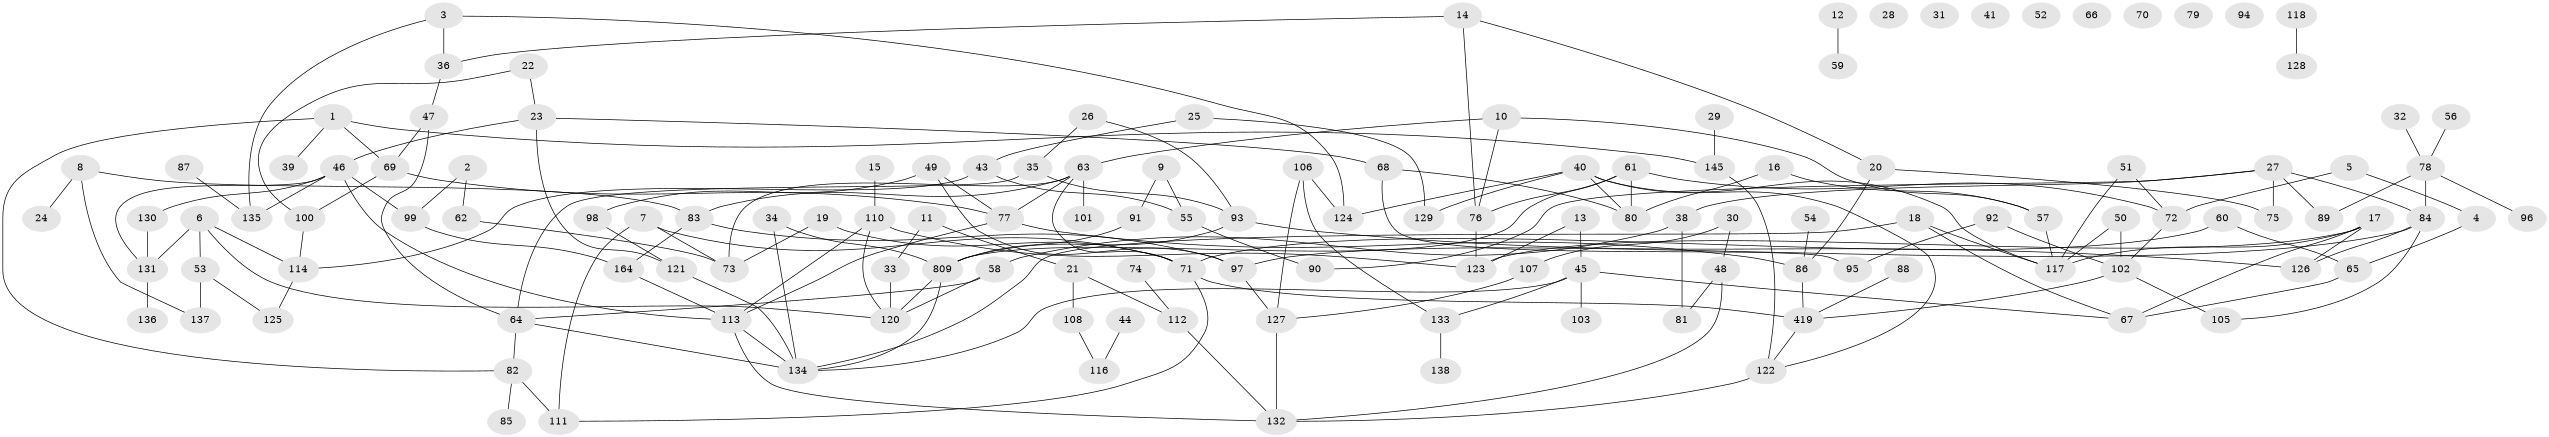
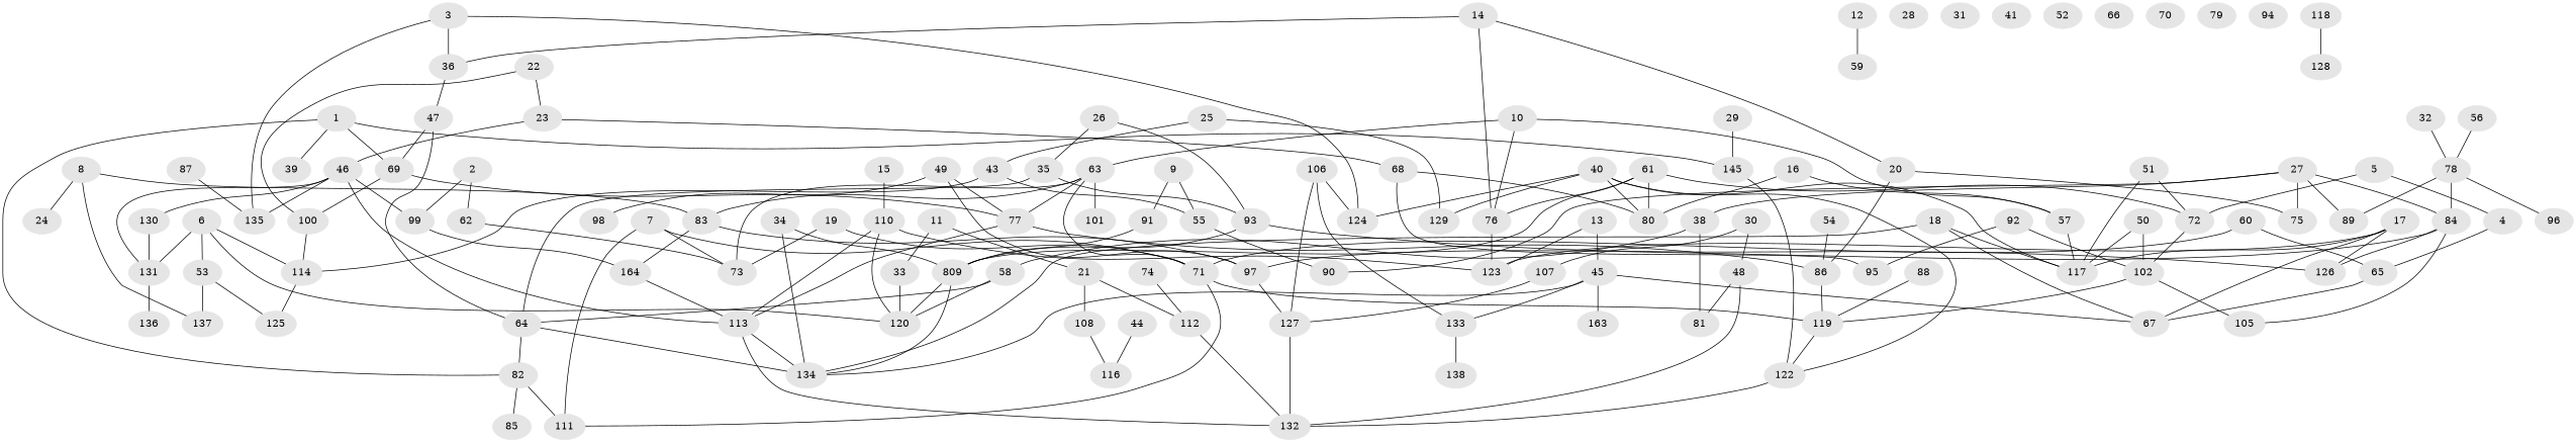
  graph {
    node [color=gray90 style=filled]
    1
    39
    69
    82
    n5 [label=145]
    100
    77
    111
    85
    122
    2
    62
    99
    73
    n15 [label=164]
    3
    36
    124
    135
    47
    4
    65
    67
    5
    72
    102
    6
    53
    114
    120
    131
    137
    125
    136
    7
    71
-   119 [label=419]
+   119
    8
    24
    83
    97
    9
    55
    91
    90
    n46 [label=809]
    10
    57
    63
    76
    117
    101
    123
    11
    21
    33
    108
    112
    12
    59
    13
    45
    134
-   103
+   103 [label=163]
    133
    14
    20
    75
    86
    15
    110
    113
    16
    80
    17
    126
    18
    19
    116
    132
    22
    23
    46
    68
-   121
    130
    95
    25
    43
    129
    26
    35
    93
    64
    27
    38
    84
    89
    58
    81
    105
    28
    29
    30
    48
    107
    127
    31
    32
    78
    96
    34
    40
    41
    51
    44
    138
    49
    98
    50
    52
    54
    56
    60
    61
    66
    70
    74
    79
    87
    88
    92
    94
    106
    118
    128
    1 -- 39
    1 -- 69
    1 -- 82
    1 -- n5
    69 -- 100
    69 -- 77
    82 -- 111
    82 -- 85
    n5 -- 122
    100 -- 114
    77 -- 86
    77 -- 113
    122 -- 132
    2 -- 62
    2 -- 99
    62 -- 73
    99 -- n15
    n15 -- 113
    3 -- 36
    3 -- 124
    3 -- 135
    36 -- 47
    47 -- 69
    47 -- 64
    4 -- 65
    65 -- 67
    5 -- 4
    5 -- 72
    72 -- 102
    102 -- 119
    102 -- 105
    6 -- 53
    6 -- 114
    6 -- 120
    6 -- 131
    53 -- 137
    53 -- 125
    114 -- 125
    131 -- 136
    7 -- 111
    7 -- 73
    7 -- 71
    71 -- 111
    71 -- 119
    119 -- 122
    8 -- 137
    8 -- 24
    8 -- 83
    83 -- n15
    83 -- 97
    97 -- 127
    9 -- 55
    9 -- 91
    55 -- 90
    91 -- n46
    n46 -- 120
    n46 -- 134
    10 -- 57
    10 -- 63
    10 -- 76
    57 -- 117
    63 -- 77
    63 -- 73
    63 -- 71
    63 -- 83
    63 -- 101
    76 -- 123
    11 -- 21
    11 -- 33
    21 -- 108
    21 -- 112
    33 -- 120
    108 -- 116
    112 -- 132
    12 -- 59
    13 -- 123
    13 -- 45
    45 -- 67
    45 -- 134
    45 -- 103
    45 -- 133
    133 -- 138
    14 -- 36
    14 -- 76
    14 -- 20
    20 -- 75
    20 -- 86
    86 -- 119
    15 -- 110
    110 -- 120
    110 -- 123
    110 -- 113
    113 -- 134
    113 -- 132
    16 -- 57
    16 -- 80
    17 -- 67
    17 -- 117
    17 -- 123
    17 -- 126
    18 -- 67
    18 -- 117
    18 -- 134
    19 -- 73
    19 -- 71
    22 -- 100
    22 -- 23
    23 -- 46
    23 -- 68
-   23 -- 121
    46 -- 99
    46 -- 135
    46 -- 131
    46 -- 113
    46 -- 130
    68 -- 80
    68 -- 95
-   121 -- 134
    130 -- 131
    25 -- 43
    25 -- 129
    43 -- 114
    43 -- 55
    26 -- 35
    26 -- 93
    35 -- 93
    35 -- 64
    93 -- n46
    93 -- 126
    64 -- 82
    64 -- 134
    27 -- 90
    27 -- 75
    27 -- 38
    27 -- 84
    27 -- 89
    38 -- 58
    38 -- 81
    84 -- 97
    84 -- 126
    84 -- 105
    58 -- 120
    58 -- 64
    29 -- n5
    30 -- 48
    30 -- 107
    48 -- 132
    48 -- 81
    107 -- 127
    127 -- 132
    32 -- 78
    78 -- 84
    78 -- 89
    78 -- 96
    34 -- n46
    34 -- 134
    40 -- 122
    40 -- 124
    40 -- 117
    40 -- 80
    40 -- 129
    51 -- 72
    51 -- 117
    44 -- 116
    49 -- 77
    49 -- 97
    49 -- 98
-   98 -- 121
    50 -- 102
    50 -- 117
    54 -- 86
    56 -- 78
    60 -- 65
    60 -- 71
    61 -- 72
    61 -- n46
    61 -- 76
    61 -- 80
    74 -- 112
    87 -- 135
    88 -- 119
    92 -- 102
    92 -- 95
    106 -- 124
    106 -- 133
    106 -- 127
    118 -- 128
  }
